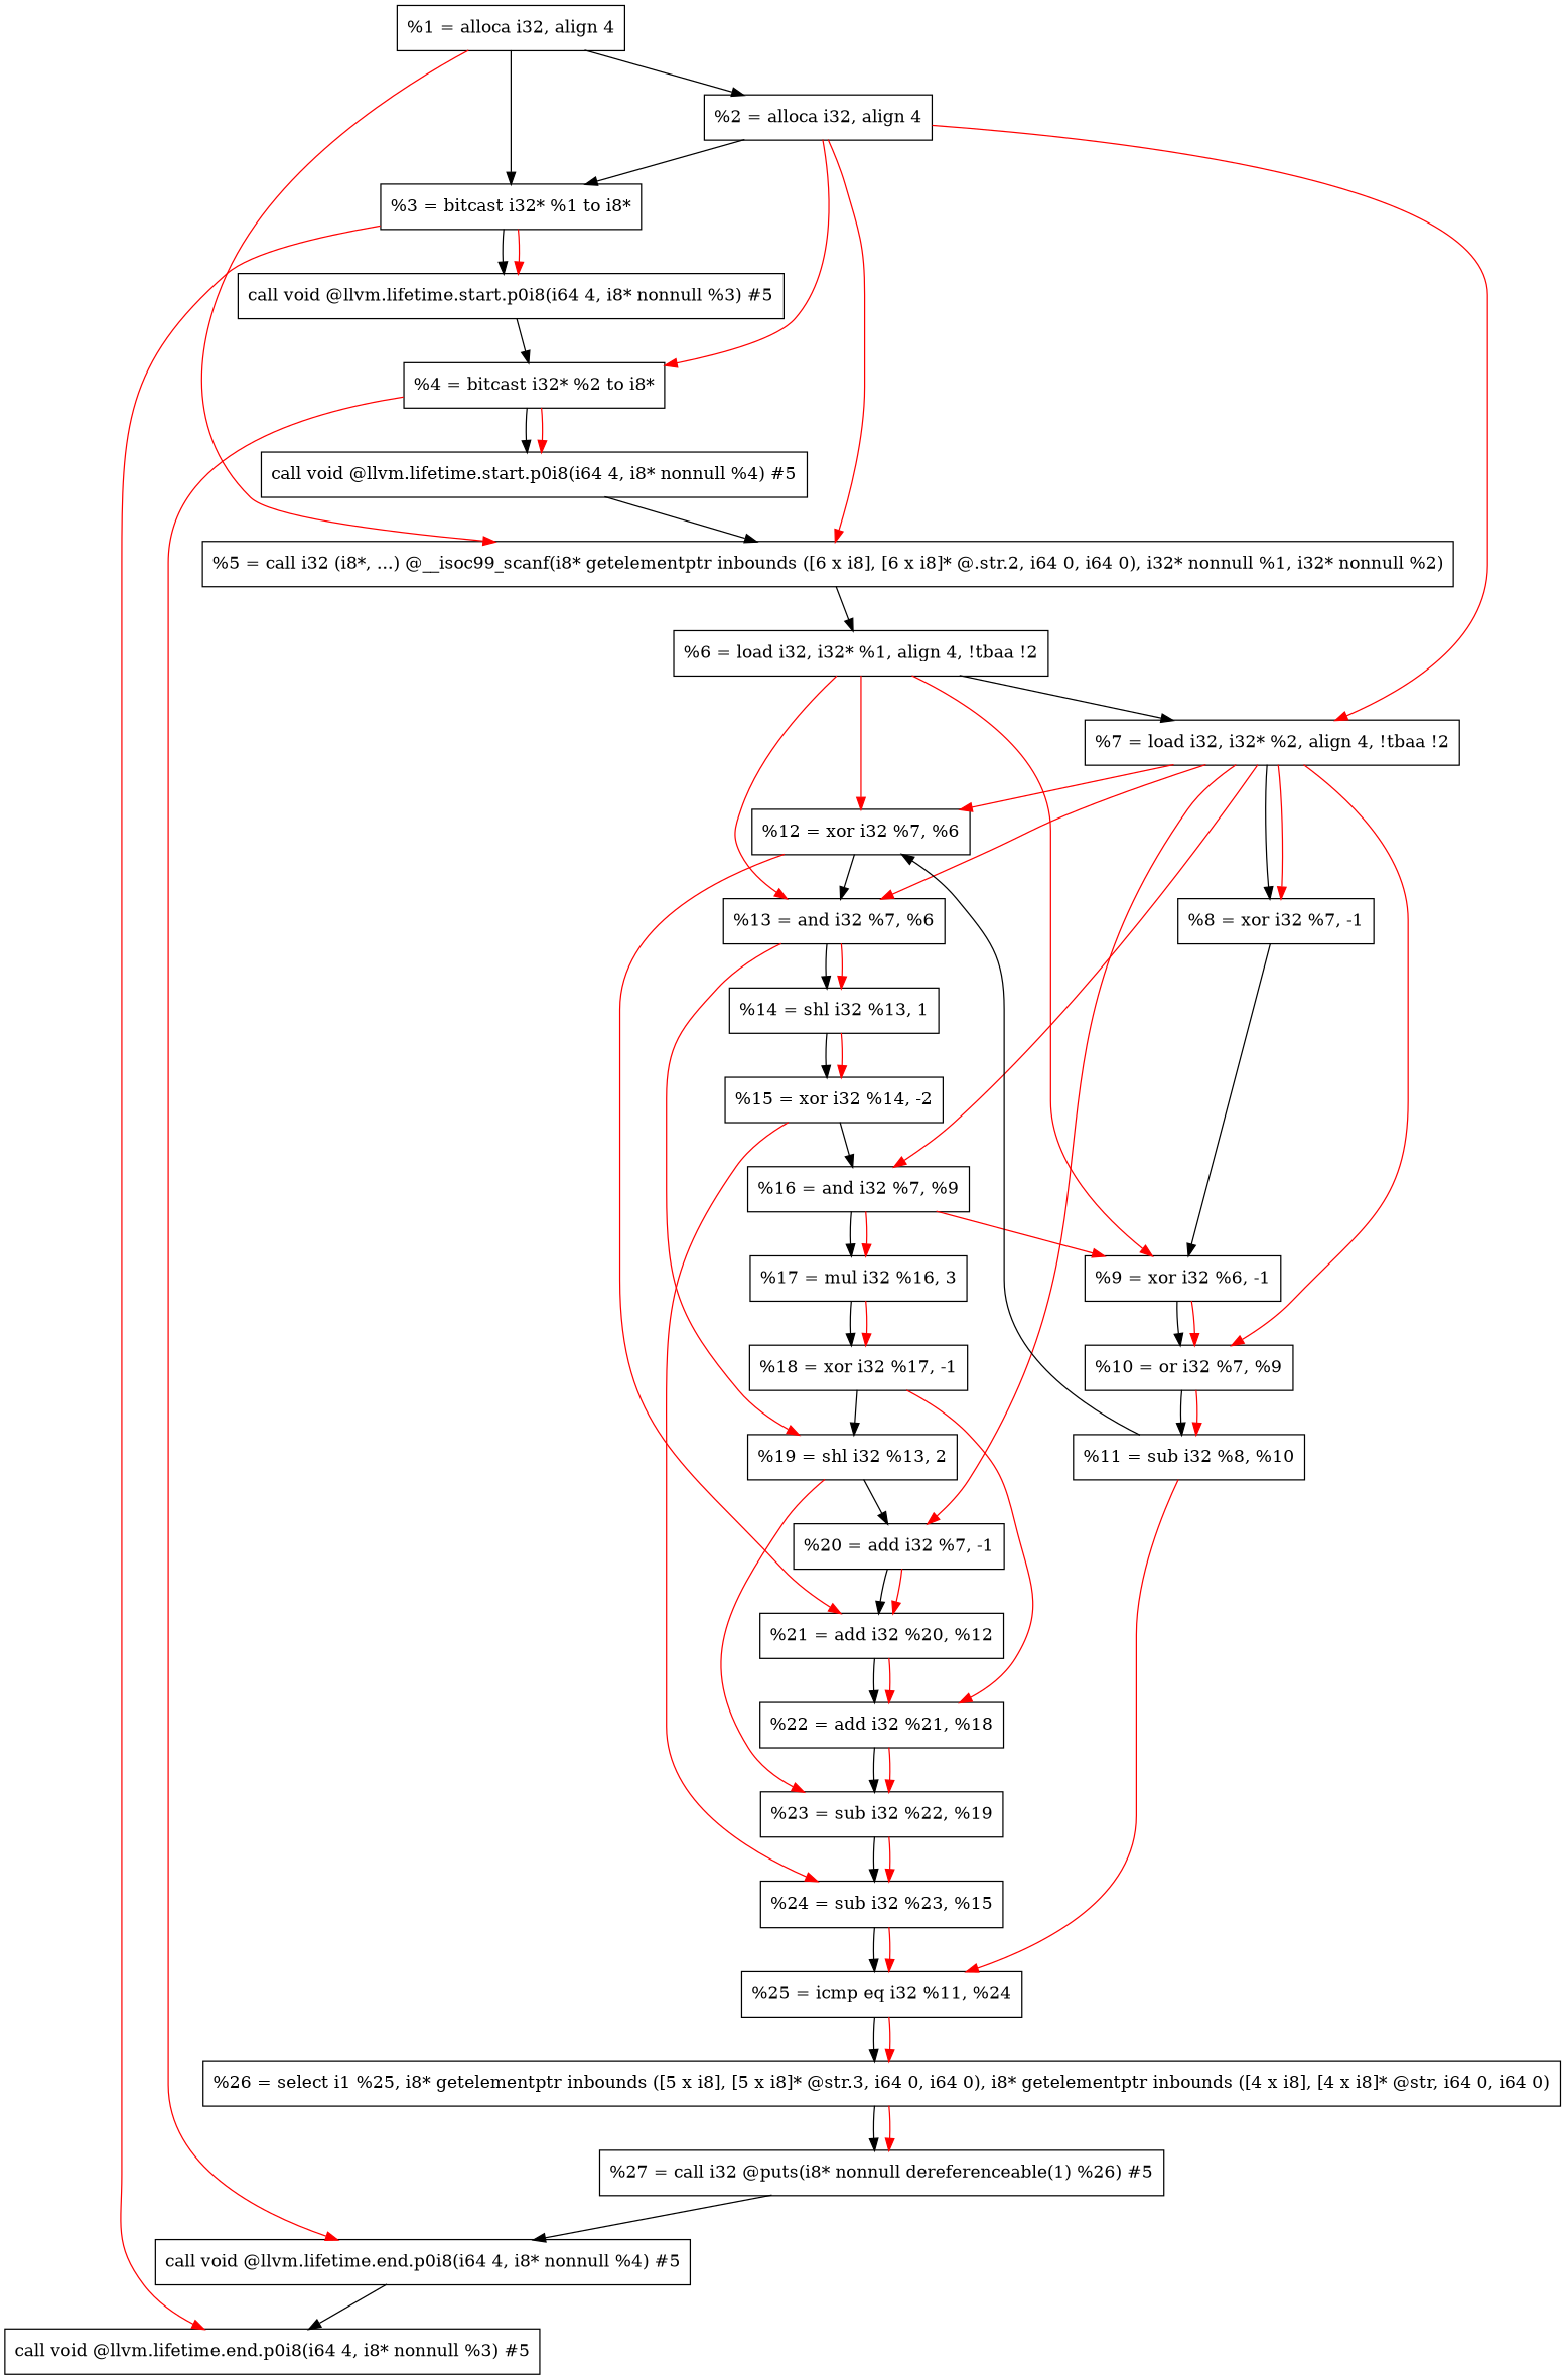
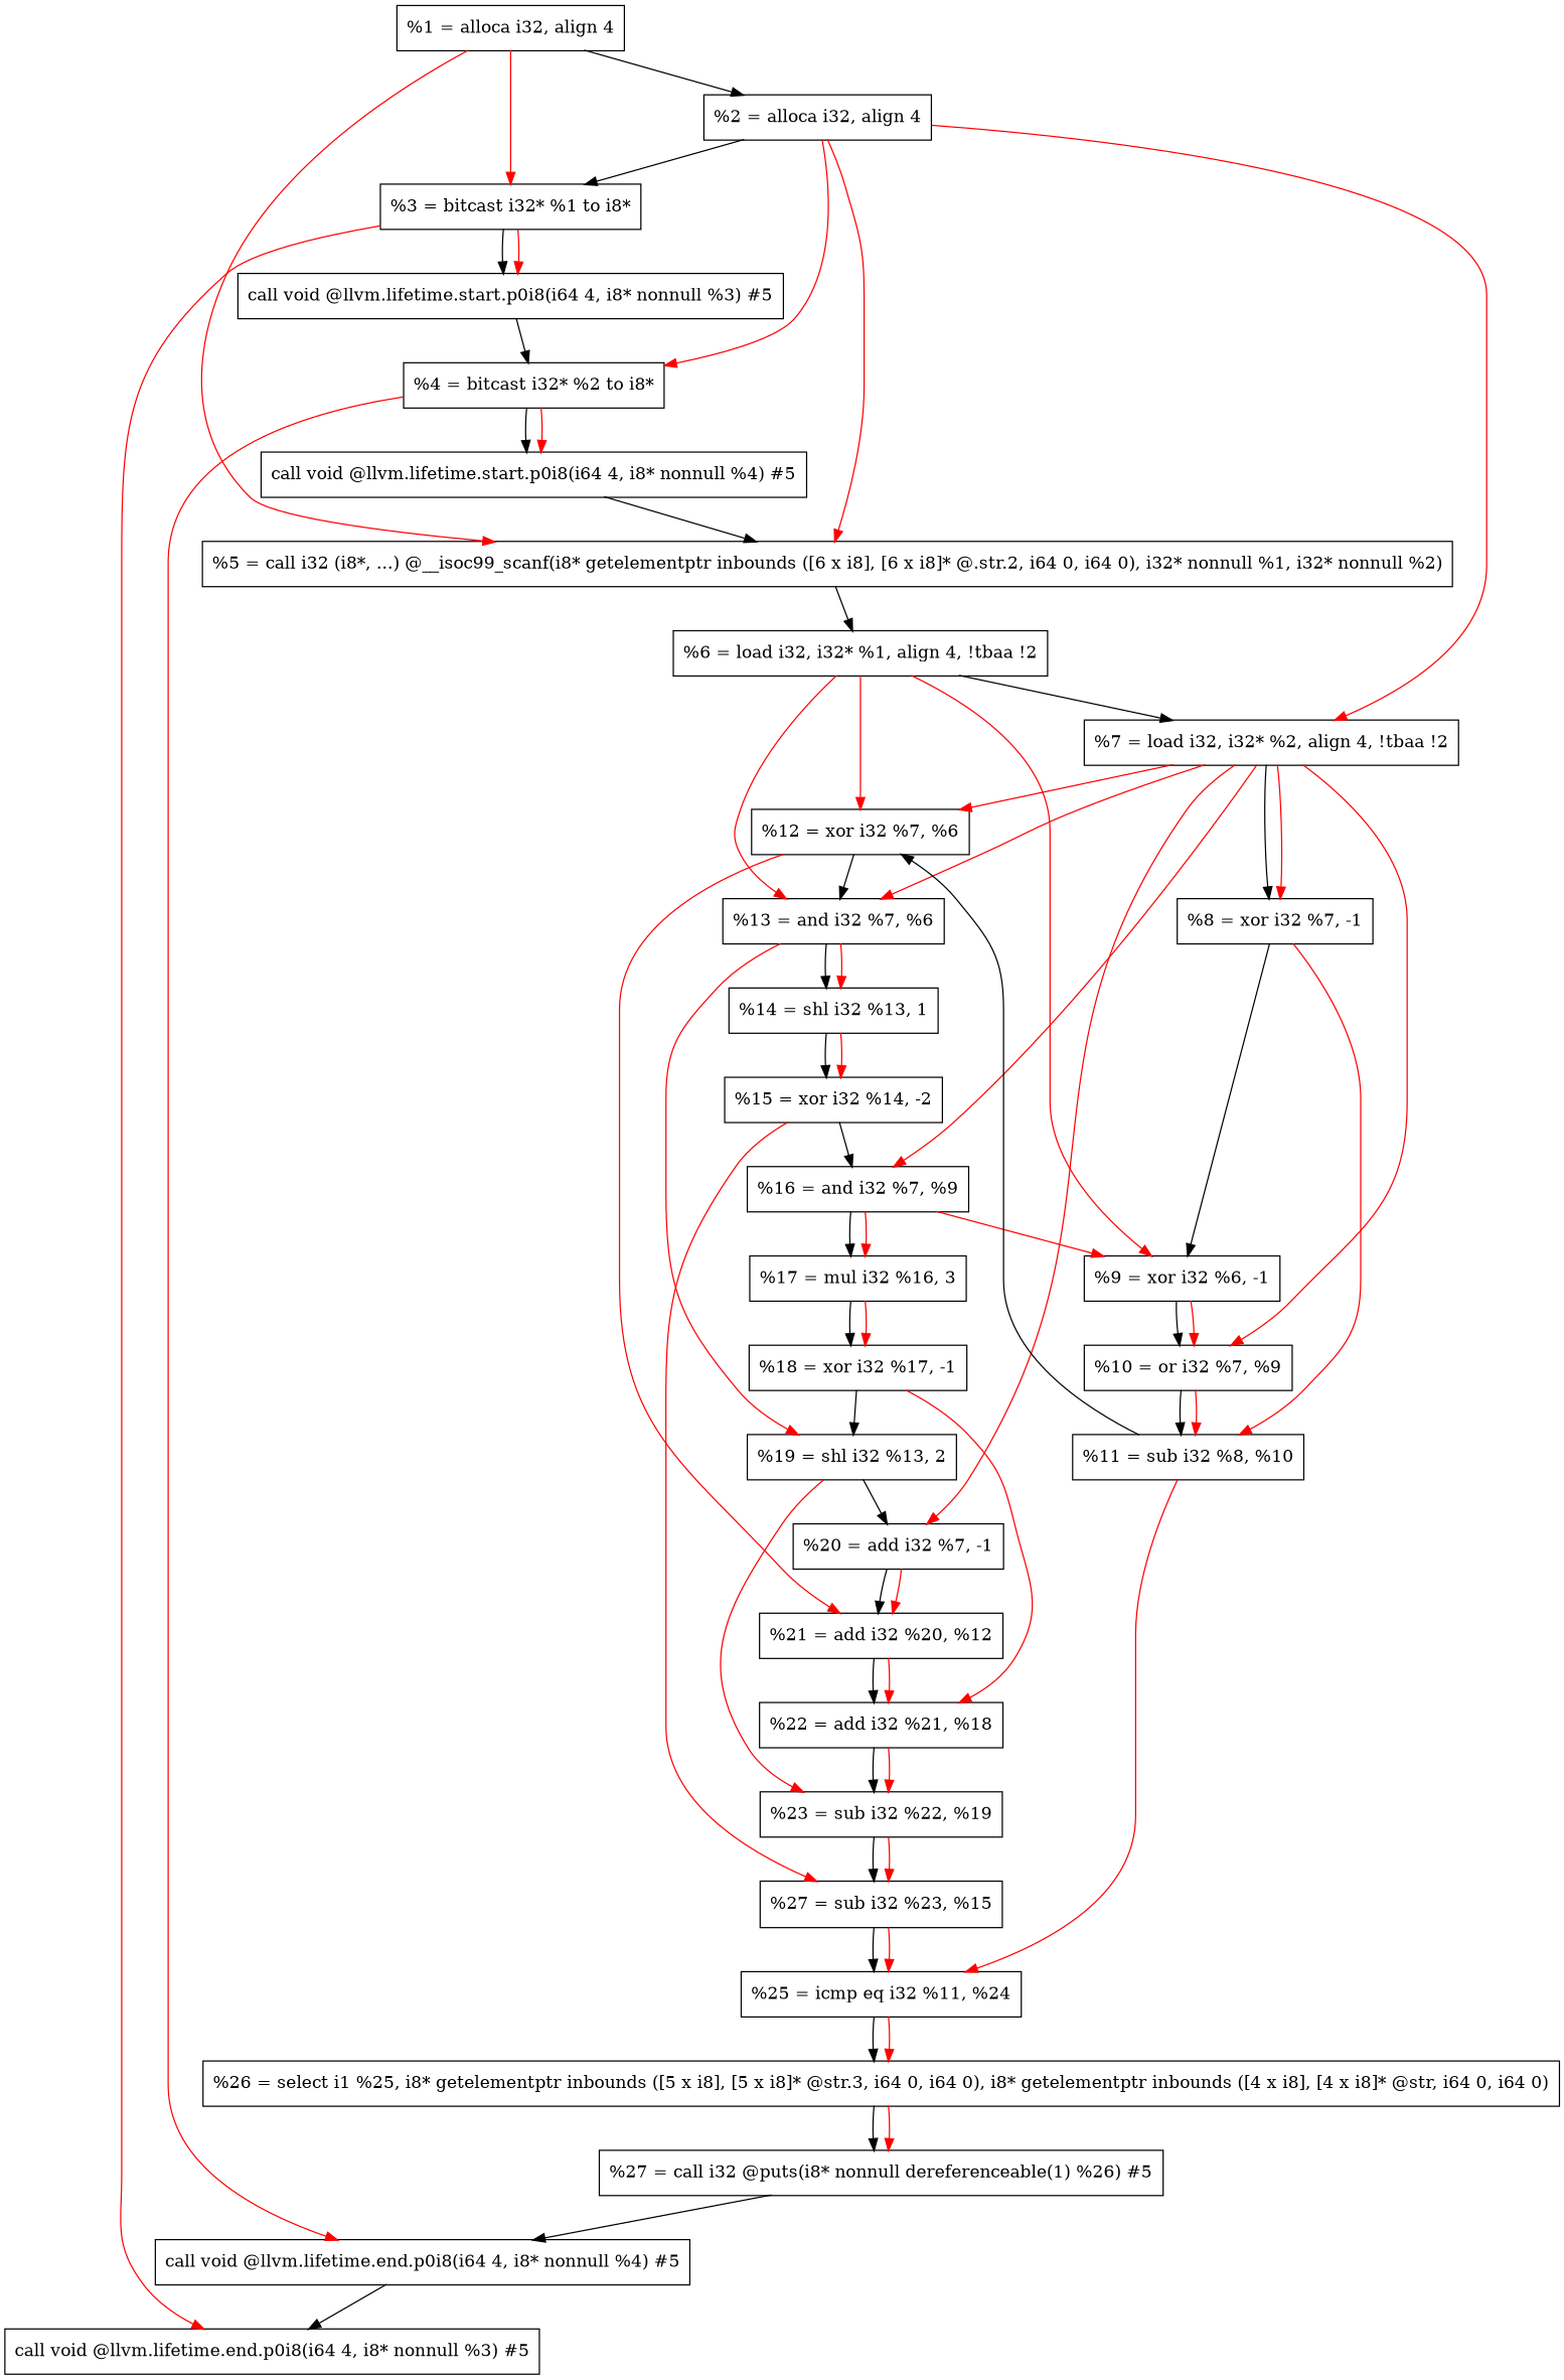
  digraph {
    node [shape=record]
    edge [color=red]
    n1 [label="  %1 = alloca i32, align 4"]
    n2 [label="  %2 = alloca i32, align 4"]
    n3 [label="  %3 = bitcast i32* %1 to i8*"]
    n4 [label="  %5 = call i32 (i8*, ...) @__isoc99_scanf(i8* getelementptr inbounds ([6 x i8], [6 x i8]* @.str.2, i64 0, i64 0), i32* nonnull %1, i32* nonnull %2)"]
    n5 [label="  %4 = bitcast i32* %2 to i8*"]
    n6 [label="  %7 = load i32, i32* %2, align 4, !tbaa !2"]
    n7 [label="  call void @llvm.lifetime.start.p0i8(i64 4, i8* nonnull %3) #5"]
    n8 [label="  call void @llvm.lifetime.end.p0i8(i64 4, i8* nonnull %3) #5"]
    n9 [label="  %6 = load i32, i32* %1, align 4, !tbaa !2"]
    n10 [label="  %9 = xor i32 %6, -1"]
    n11 [label="  %12 = xor i32 %7, %6"]
    n12 [label="  %13 = and i32 %7, %6"]
    n13 [label="  call void @llvm.lifetime.start.p0i8(i64 4, i8* nonnull %4) #5"]
    n14 [label="  call void @llvm.lifetime.end.p0i8(i64 4, i8* nonnull %4) #5"]
    n15 [label="  %8 = xor i32 %7, -1"]
    n16 [label="  %10 = or i32 %7, %9"]
    n17 [label="  %16 = and i32 %7, %9"]
    n18 [label="  %20 = add i32 %7, -1"]
    n19 [label="  %21 = add i32 %20, %12"]
    n20 [label="  %14 = shl i32 %13, 1"]
    n21 [label="  %19 = shl i32 %13, 2"]
    n22 [label="  %11 = sub i32 %8, %10"]
    n23 [label="  %17 = mul i32 %16, 3"]
    n24 [label="  %25 = icmp eq i32 %11, %24"]
    n25 [label="  %26 = select i1 %25, i8* getelementptr inbounds ([5 x i8], [5 x i8]* @str.3, i64 0, i64 0), i8* getelementptr inbounds ([4 x i8], [4 x i8]* @str, i64 0, i64 0)"]
    n26 [label="  %22 = add i32 %21, %18"]
    n27 [label="  %15 = xor i32 %14, -2"]
    n28 [label="  %23 = sub i32 %22, %19"]
-   n29 [label="  %24 = sub i32 %23, %15"]
+   n29 [label="%27 = sub i32 %23, %15"]
    n30 [label="  %18 = xor i32 %17, -1"]
    n31 [label="  %27 = call i32 @puts(i8* nonnull dereferenceable(1) %26) #5"]
    n1 -> n2 [color=""]
-   n1 -> n3 [color=black]
+   n1 -> n3
    n1 -> n4
    n2 -> n3 [color=""]
    n2 -> n4
    n2 -> n5
    n2 -> n6
    n3 -> n7 [color=""]
    n3 -> n7
    n3 -> n8
    n4 -> n9 [color=""]
    n5 -> n13 [color=""]
    n5 -> n13
    n5 -> n14
    n6 -> n11
    n6 -> n12
    n6 -> n15 [color=""]
    n6 -> n15
    n6 -> n16
    n6 -> n17
    n6 -> n18
    n7 -> n5 [color=""]
    n9 -> n6 [color=""]
    n9 -> n10
    n9 -> n11
    n9 -> n12
    n10 -> n16 [color=""]
    n10 -> n16
    n11 -> n12 [color=""]
    n11 -> n19
    n12 -> n20 [color=""]
    n12 -> n20
    n12 -> n21
    n13 -> n4 [color=""]
    n14 -> n8 [color=""]
    n15 -> n10 [color=""]
+   n15 -> n22
    n16 -> n22 [color=""]
    n16 -> n22
    n17 -> n10
    n17 -> n23 [color=""]
    n17 -> n23
    n18 -> n19 [color=""]
    n18 -> n19
    n19 -> n26 [color=""]
    n19 -> n26
    n20 -> n27 [color=""]
    n20 -> n27
    n21 -> n18 [color=""]
    n21 -> n28
    n22 -> n11 [color=""]
    n22 -> n24
    n23 -> n30 [color=""]
    n23 -> n30
    n24 -> n25 [color=""]
    n24 -> n25
    n25 -> n31 [color=""]
    n25 -> n31
    n26 -> n28 [color=""]
    n26 -> n28
    n27 -> n17 [color=""]
    n27 -> n29
    n28 -> n29 [color=""]
    n28 -> n29
    n29 -> n24 [color=""]
    n29 -> n24
    n30 -> n21 [color=""]
    n30 -> n26
    n31 -> n14 [color=""]
  }
